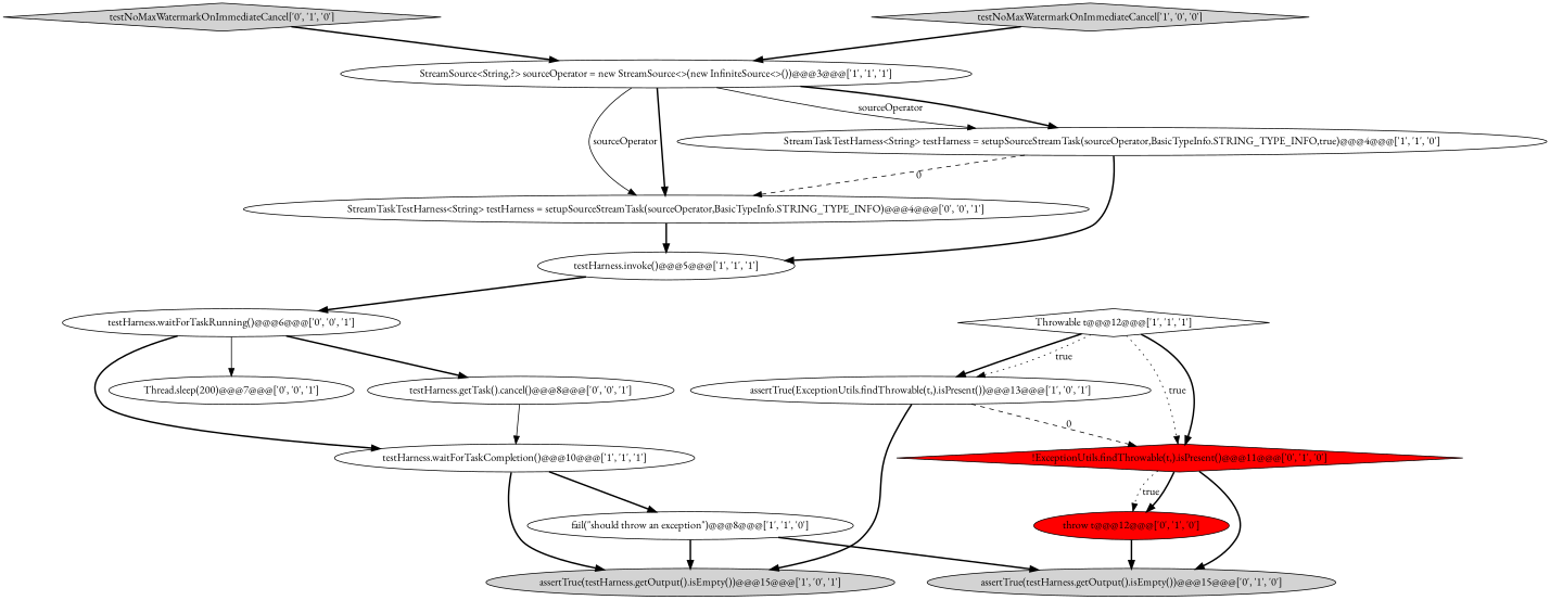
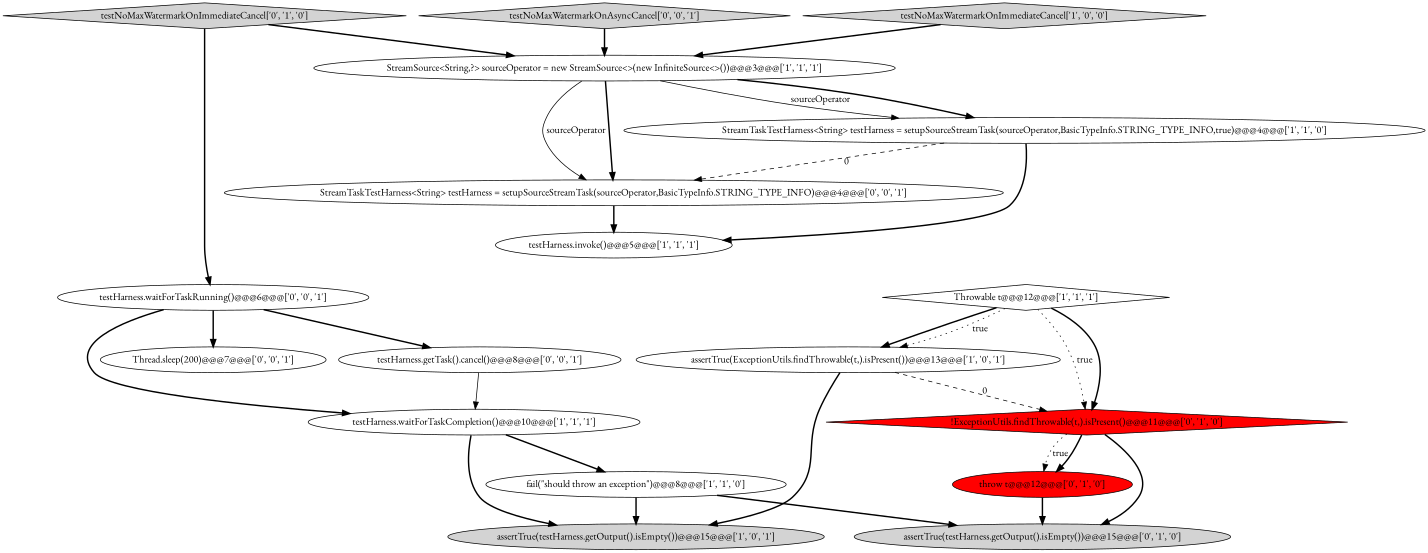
  digraph {
    fontname="EB Garamond"
    node [fillcolor=white fontname="EB Garamond" shape=ellipse style=filled]
    edge [fontname="EB Garamond" style=bold]
    n1 [label="fail(\"should throw an exception\")@@@8@@@['1', '1', '0']"]
    n2 [fillcolor=lightgray label="assertTrue(testHarness.getOutput().isEmpty())@@@15@@@['1', '0', '1']"]
    n3 [fillcolor=lightgray label="assertTrue(testHarness.getOutput().isEmpty())@@@15@@@['0', '1', '0']"]
    n4 [label="testHarness.waitForTaskCompletion()@@@10@@@['1', '1', '1']"]
    n5 [fillcolor=red label="throw t@@@12@@@['0', '1', '0']"]
    n6 [label="assertTrue(ExceptionUtils.findThrowable(t,).isPresent())@@@13@@@['1', '0', '1']"]
    n7 [fillcolor=red label="!ExceptionUtils.findThrowable(t,).isPresent()@@@11@@@['0', '1', '0']" shape=diamond]
    n8 [fillcolor=lightgray label="testNoMaxWatermarkOnImmediateCancel['0', '1', '0']" shape=diamond]
    n9 [label="StreamSource<String,?> sourceOperator = new StreamSource<>(new InfiniteSource<>())@@@3@@@['1', '1', '1']"]
    n10 [label="StreamTaskTestHarness<String> testHarness = setupSourceStreamTask(sourceOperator,BasicTypeInfo.STRING_TYPE_INFO,true)@@@4@@@['1', '1', '0']"]
    n11 [label="StreamTaskTestHarness<String> testHarness = setupSourceStreamTask(sourceOperator,BasicTypeInfo.STRING_TYPE_INFO)@@@4@@@['0', '0', '1']"]
+   n12 [fillcolor=lightgray label="testNoMaxWatermarkOnAsyncCancel['0', '0', '1']" shape=diamond]
    n13 [label="Thread.sleep(200)@@@7@@@['0', '0', '1']"]
    n14 [label="testHarness.getTask().cancel()@@@8@@@['0', '0', '1']"]
    n15 [fillcolor=lightgray label="testNoMaxWatermarkOnImmediateCancel['1', '0', '0']" shape=diamond]
    n16 [label="testHarness.invoke()@@@5@@@['1', '1', '1']"]
    n17 [label="Throwable t@@@12@@@['1', '1', '1']" shape=diamond]
    n18 [label="testHarness.waitForTaskRunning()@@@6@@@['0', '0', '1']"]
    n1 -> n2
    n1 -> n3
    n4 -> n1
    n4 -> n2
    n5 -> n3
    n6 -> n2
    n6 -> n7 [label=0 style=dashed]
    n7 -> n3
    n7 -> n5 [label=true style=dotted]
    n7 -> n5
    n8 -> n9
    n9 -> n10
    n9 -> n10 [label=sourceOperator style=solid]
    n9 -> n11
    n9 -> n11 [label=sourceOperator style=solid]
    n10 -> n11 [label=0 style=dashed]
    n10 -> n16
    n11 -> n16
+   n12 -> n9
    n14 -> n4 [style=solid]
    n15 -> n9
-   n16 -> n18
+   n8 -> n18
    n17 -> n6
    n17 -> n6 [label=true style=dotted]
    n17 -> n7 [label=true style=dotted]
    n17 -> n7
    n18 -> n4
-   n18 -> n13 [style=solid]
+   n18 -> n13
    n18 -> n14
  }
